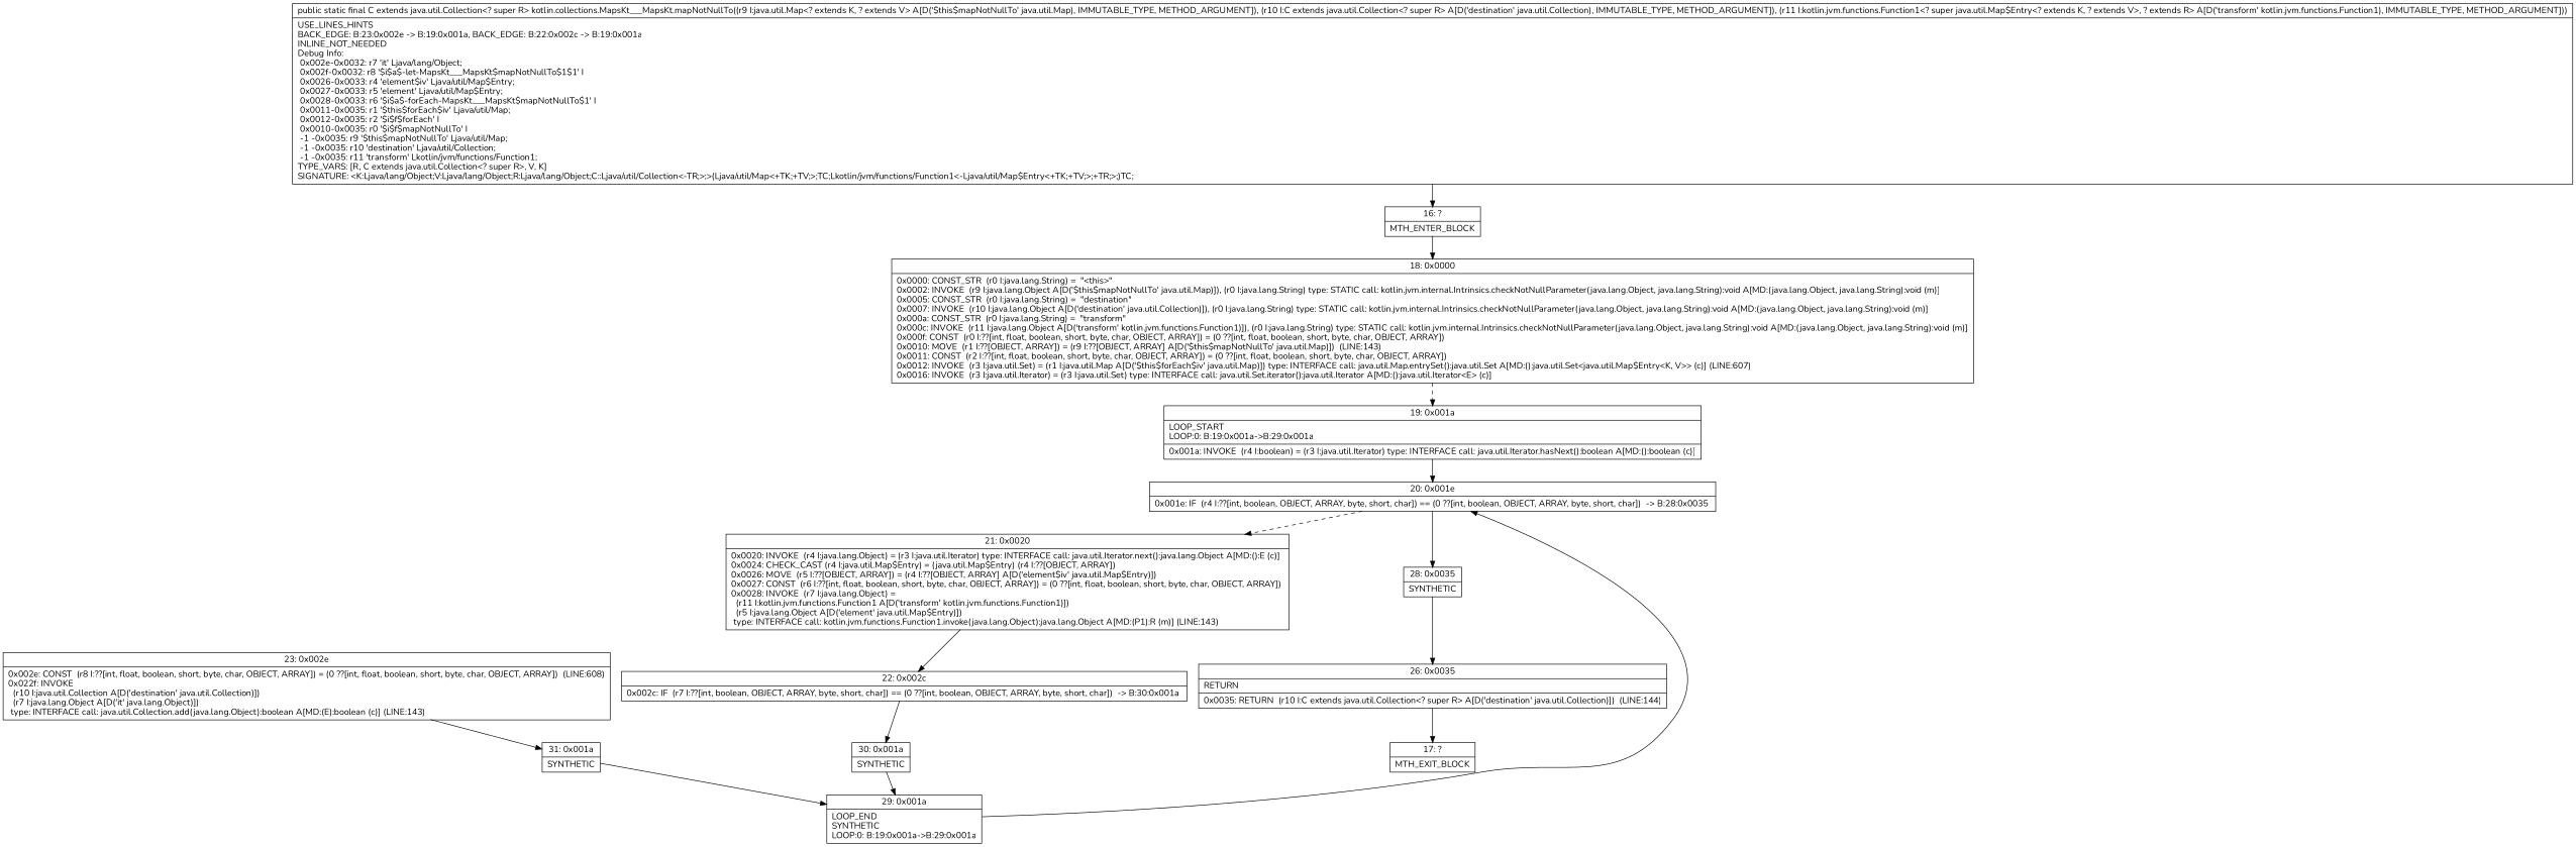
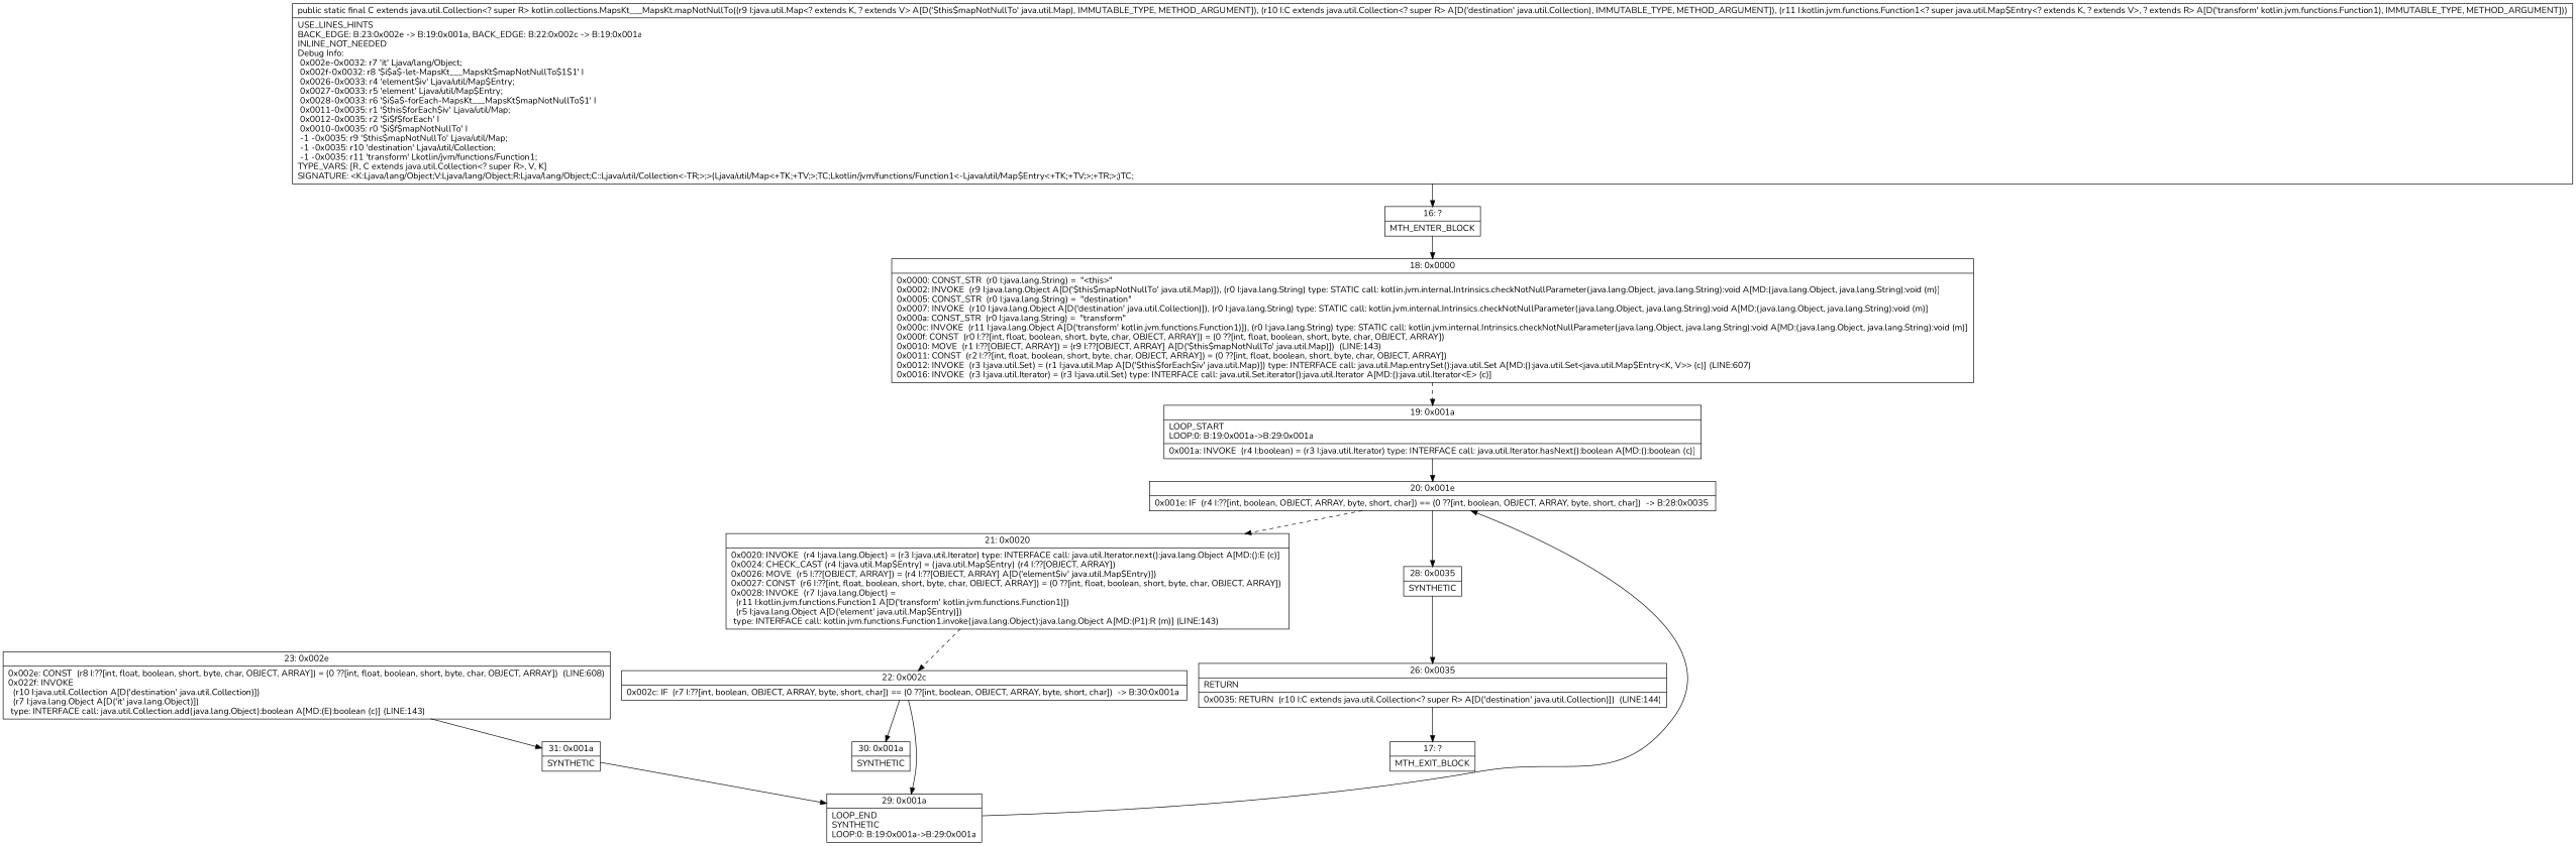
  digraph {
    fontname=Nunito
    node [fontname=Nunito shape=record]
    edge [fontname=Nunito]
    n1 [label="{16\:\ ?|MTH_ENTER_BLOCK\l}"]
    n2 [label="{18\:\ 0x0000|0x0000: CONST_STR  (r0 I:java.lang.String) =  \"\<this\>\" \l0x0002: INVOKE  (r9 I:java.lang.Object A[D('$this$mapNotNullTo' java.util.Map)]), (r0 I:java.lang.String) type: STATIC call: kotlin.jvm.internal.Intrinsics.checkNotNullParameter(java.lang.Object, java.lang.String):void A[MD:(java.lang.Object, java.lang.String):void (m)]\l0x0005: CONST_STR  (r0 I:java.lang.String) =  \"destination\" \l0x0007: INVOKE  (r10 I:java.lang.Object A[D('destination' java.util.Collection)]), (r0 I:java.lang.String) type: STATIC call: kotlin.jvm.internal.Intrinsics.checkNotNullParameter(java.lang.Object, java.lang.String):void A[MD:(java.lang.Object, java.lang.String):void (m)]\l0x000a: CONST_STR  (r0 I:java.lang.String) =  \"transform\" \l0x000c: INVOKE  (r11 I:java.lang.Object A[D('transform' kotlin.jvm.functions.Function1)]), (r0 I:java.lang.String) type: STATIC call: kotlin.jvm.internal.Intrinsics.checkNotNullParameter(java.lang.Object, java.lang.String):void A[MD:(java.lang.Object, java.lang.String):void (m)]\l0x000f: CONST  (r0 I:??[int, float, boolean, short, byte, char, OBJECT, ARRAY]) = (0 ??[int, float, boolean, short, byte, char, OBJECT, ARRAY]) \l0x0010: MOVE  (r1 I:??[OBJECT, ARRAY]) = (r9 I:??[OBJECT, ARRAY] A[D('$this$mapNotNullTo' java.util.Map)])  (LINE:143)\l0x0011: CONST  (r2 I:??[int, float, boolean, short, byte, char, OBJECT, ARRAY]) = (0 ??[int, float, boolean, short, byte, char, OBJECT, ARRAY]) \l0x0012: INVOKE  (r3 I:java.util.Set) = (r1 I:java.util.Map A[D('$this$forEach$iv' java.util.Map)]) type: INTERFACE call: java.util.Map.entrySet():java.util.Set A[MD:():java.util.Set\<java.util.Map$Entry\<K, V\>\> (c)] (LINE:607)\l0x0016: INVOKE  (r3 I:java.util.Iterator) = (r3 I:java.util.Set) type: INTERFACE call: java.util.Set.iterator():java.util.Iterator A[MD:():java.util.Iterator\<E\> (c)]\l}"]
    n3 [label="{19\:\ 0x001a|LOOP_START\lLOOP:0: B:19:0x001a\-\>B:29:0x001a\l|0x001a: INVOKE  (r4 I:boolean) = (r3 I:java.util.Iterator) type: INTERFACE call: java.util.Iterator.hasNext():boolean A[MD:():boolean (c)]\l}"]
    n4 [label="{20\:\ 0x001e|0x001e: IF  (r4 I:??[int, boolean, OBJECT, ARRAY, byte, short, char]) == (0 ??[int, boolean, OBJECT, ARRAY, byte, short, char])  \-\> B:28:0x0035 \l}"]
    n5 [label="{21\:\ 0x0020|0x0020: INVOKE  (r4 I:java.lang.Object) = (r3 I:java.util.Iterator) type: INTERFACE call: java.util.Iterator.next():java.lang.Object A[MD:():E (c)]\l0x0024: CHECK_CAST (r4 I:java.util.Map$Entry) = (java.util.Map$Entry) (r4 I:??[OBJECT, ARRAY]) \l0x0026: MOVE  (r5 I:??[OBJECT, ARRAY]) = (r4 I:??[OBJECT, ARRAY] A[D('element$iv' java.util.Map$Entry)]) \l0x0027: CONST  (r6 I:??[int, float, boolean, short, byte, char, OBJECT, ARRAY]) = (0 ??[int, float, boolean, short, byte, char, OBJECT, ARRAY]) \l0x0028: INVOKE  (r7 I:java.lang.Object) = \l  (r11 I:kotlin.jvm.functions.Function1 A[D('transform' kotlin.jvm.functions.Function1)])\l  (r5 I:java.lang.Object A[D('element' java.util.Map$Entry)])\l type: INTERFACE call: kotlin.jvm.functions.Function1.invoke(java.lang.Object):java.lang.Object A[MD:(P1):R (m)] (LINE:143)\l}"]
    n6 [label="{28\:\ 0x0035|SYNTHETIC\l}"]
    n7 [label="{22\:\ 0x002c|0x002c: IF  (r7 I:??[int, boolean, OBJECT, ARRAY, byte, short, char]) == (0 ??[int, boolean, OBJECT, ARRAY, byte, short, char])  \-\> B:30:0x001a \l}"]
    n8 [label="{26\:\ 0x0035|RETURN\l|0x0035: RETURN  (r10 I:C extends java.util.Collection\<? super R\> A[D('destination' java.util.Collection)])  (LINE:144)\l}"]
    n9 [label="{30\:\ 0x001a|SYNTHETIC\l}"]
    n10 [label="{29\:\ 0x001a|LOOP_END\lSYNTHETIC\lLOOP:0: B:19:0x001a\-\>B:29:0x001a\l}"]
    n11 [label="{23\:\ 0x002e|0x002e: CONST  (r8 I:??[int, float, boolean, short, byte, char, OBJECT, ARRAY]) = (0 ??[int, float, boolean, short, byte, char, OBJECT, ARRAY])  (LINE:608)\l0x022f: INVOKE  \l  (r10 I:java.util.Collection A[D('destination' java.util.Collection)])\l  (r7 I:java.lang.Object A[D('it' java.lang.Object)])\l type: INTERFACE call: java.util.Collection.add(java.lang.Object):boolean A[MD:(E):boolean (c)] (LINE:143)\l}"]
    n12 [label="{31\:\ 0x001a|SYNTHETIC\l}"]
    n13 [label="{17\:\ ?|MTH_EXIT_BLOCK\l}"]
    n14 [label="{public static final C extends java.util.Collection\<? super R\> kotlin.collections.MapsKt___MapsKt.mapNotNullTo((r9 I:java.util.Map\<? extends K, ? extends V\> A[D('$this$mapNotNullTo' java.util.Map), IMMUTABLE_TYPE, METHOD_ARGUMENT]), (r10 I:C extends java.util.Collection\<? super R\> A[D('destination' java.util.Collection), IMMUTABLE_TYPE, METHOD_ARGUMENT]), (r11 I:kotlin.jvm.functions.Function1\<? super java.util.Map$Entry\<? extends K, ? extends V\>, ? extends R\> A[D('transform' kotlin.jvm.functions.Function1), IMMUTABLE_TYPE, METHOD_ARGUMENT]))  | USE_LINES_HINTS\lBACK_EDGE: B:23:0x002e \-\> B:19:0x001a, BACK_EDGE: B:22:0x002c \-\> B:19:0x001a\lINLINE_NOT_NEEDED\lDebug Info:\l  0x002e\-0x0032: r7 'it' Ljava\/lang\/Object;\l  0x002f\-0x0032: r8 '$i$a$\-let\-MapsKt___MapsKt$mapNotNullTo$1$1' I\l  0x0026\-0x0033: r4 'element$iv' Ljava\/util\/Map$Entry;\l  0x0027\-0x0033: r5 'element' Ljava\/util\/Map$Entry;\l  0x0028\-0x0033: r6 '$i$a$\-forEach\-MapsKt___MapsKt$mapNotNullTo$1' I\l  0x0011\-0x0035: r1 '$this$forEach$iv' Ljava\/util\/Map;\l  0x0012\-0x0035: r2 '$i$f$forEach' I\l  0x0010\-0x0035: r0 '$i$f$mapNotNullTo' I\l  \-1 \-0x0035: r9 '$this$mapNotNullTo' Ljava\/util\/Map;\l  \-1 \-0x0035: r10 'destination' Ljava\/util\/Collection;\l  \-1 \-0x0035: r11 'transform' Lkotlin\/jvm\/functions\/Function1;\lTYPE_VARS: [R, C extends java.util.Collection\<? super R\>, V, K]\lSIGNATURE: \<K:Ljava\/lang\/Object;V:Ljava\/lang\/Object;R:Ljava\/lang\/Object;C::Ljava\/util\/Collection\<\-TR;\>;\>(Ljava\/util\/Map\<+TK;+TV;\>;TC;Lkotlin\/jvm\/functions\/Function1\<\-Ljava\/util\/Map$Entry\<+TK;+TV;\>;+TR;\>;)TC;\l}"]
    n1 -> n2
    n2 -> n3 [style=dashed]
    n3 -> n4
    n4 -> n5 [style=dashed]
    n4 -> n6
-   n5 -> n7
+   n5 -> n7 [style=dashed]
    n6 -> n8
    n7 -> n9
    n8 -> n13
-   n9 -> n10
+   n7 -> n10
    n10 -> n4
    n11 -> n12
    n12 -> n10
    n14 -> n1
  }
